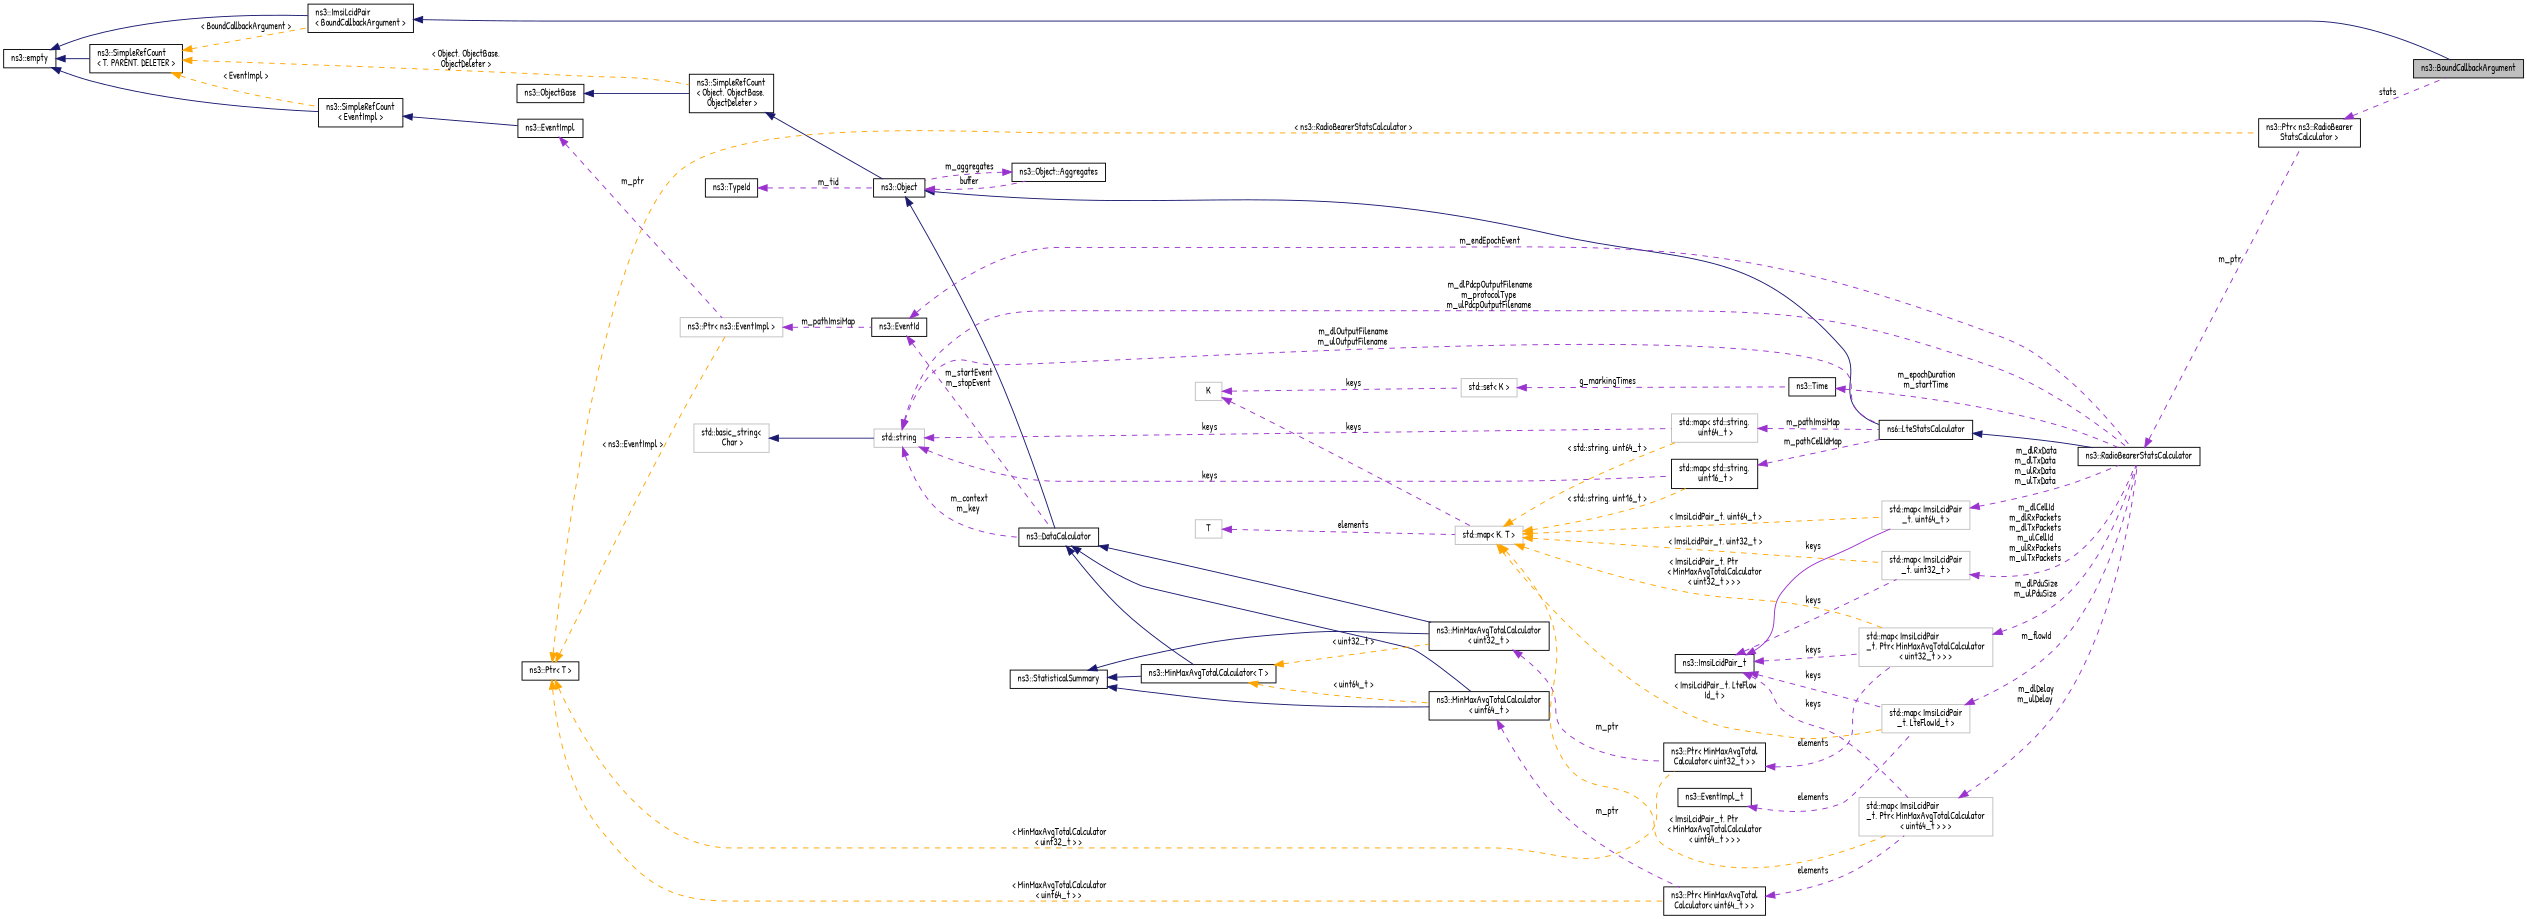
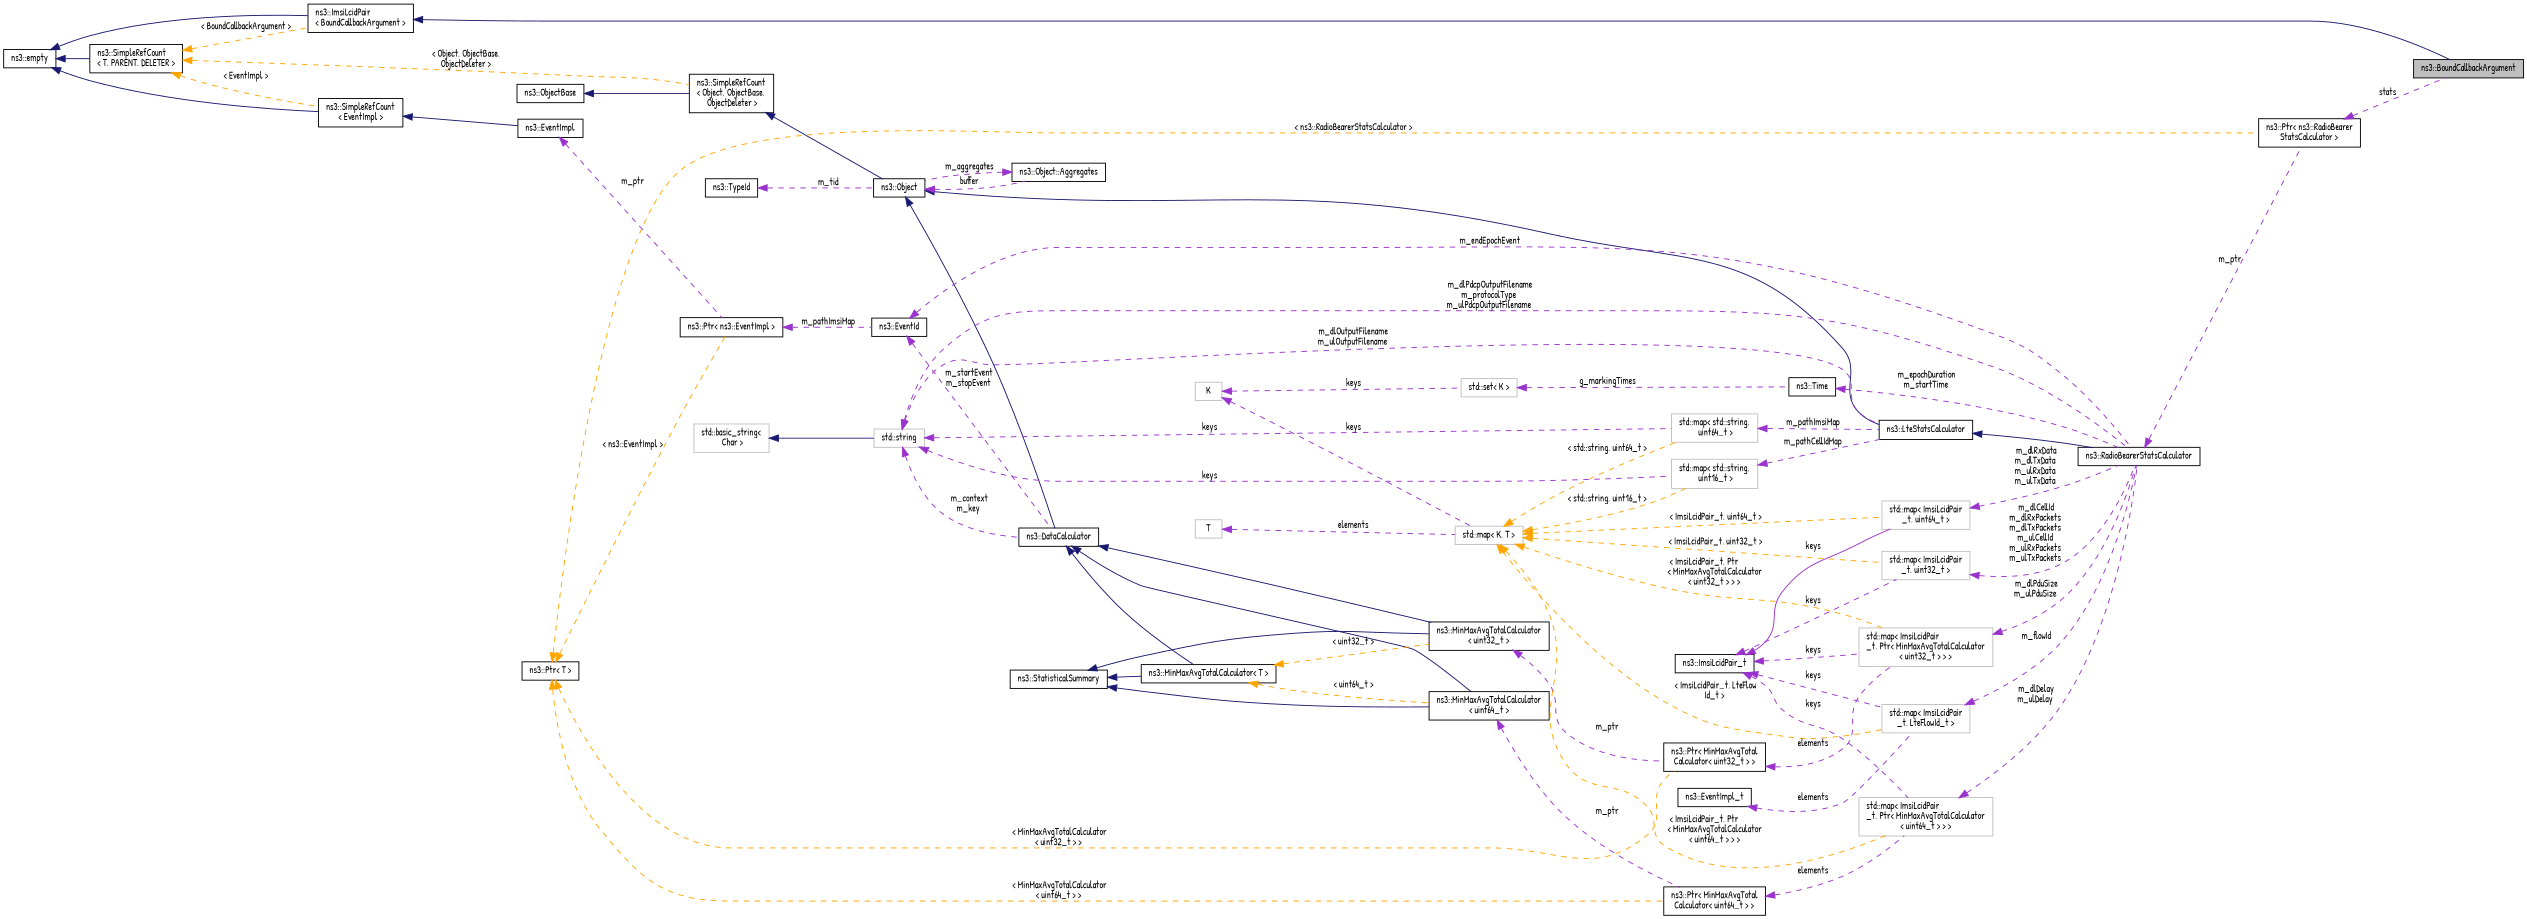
  digraph {
    fontname="Patrick Hand"
    rankdir=LR
    node [color=black fillcolor=white fontname="Patrick Hand" fontsize=10 shape=record style=filled]
    edge [color=darkorchid3 dir=back fontname="Patrick Hand" fontsize=10 labelfontname=Helvetica labelfontsize=10 style=dashed]
    n1 [fillcolor=grey75 fontcolor=black height=0.2 label="ns3::BoundCallbackArgument" width=0.4]
    n2 [height=0.2 label="ns3::ImsiLcidPair\l\< BoundCallbackArgument \>" width=0.4]
    n3 [height=0.2 label="ns3::empty" width=0.4]
    n4 [height=0.2 label="ns3::SimpleRefCount\l\< T, PARENT, DELETER \>" width=0.4]
    n5 [height=0.2 label="ns3::SimpleRefCount\l\< EventImpl \>" width=0.4]
    n6 [height=0.2 label="ns3::SimpleRefCount\l\< Object, ObjectBase,\l ObjectDeleter \>" width=0.4]
    n7 [height=0.2 label="ns3::EventImpl" width=0.4]
    n8 [height=0.2 label="ns3::Object" width=0.4]
    n9 [height=0.2 label="ns3::Ptr\< ns3::RadioBearer\lStatsCalculator \>" width=0.4]
    n10 [height=0.2 label="ns3::RadioBearerStatsCalculator" width=0.4]
-   n11 [height=0.2 label="ns6::LteStatsCalculator" width=0.4]
+   n11 [height=0.2 label="ns3::LteStatsCalculator" width=0.4]
    n12 [height=0.2 label="ns3::Object::Aggregates" width=0.4]
    n13 [height=0.2 label="ns3::DataCalculator" width=0.4]
    n14 [height=0.2 label="ns3::MinMaxAvgTotalCalculator\l\< uint64_t \>" width=0.4]
    n15 [height=0.2 label="ns3::MinMaxAvgTotalCalculator\< T \>" width=0.4]
    n16 [height=0.2 label="ns3::MinMaxAvgTotalCalculator\l\< uint32_t \>" width=0.4]
    n17 [height=0.2 label="ns3::ObjectBase" width=0.4]
    n18 [height=0.2 label="ns3::TypeId" width=0.4]
-   n19 [height=0.2 label="std::map\< std::string,\l uint16_t \>" width=0.4]
+   n19 [color=grey75 height=0.2 label="std::map\< std::string,\l uint16_t \>" width=0.4]
    n20 [color=grey75 height=0.2 label="std::string" width=0.4]
    n21 [color=grey75 height=0.2 label="std::map\< std::string,\l uint64_t \>" width=0.4]
    n22 [color=grey75 height=0.2 label="std::basic_string\<\l Char \>" width=0.4]
    n23 [color=grey75 height=0.2 label="std::map\< K, T \>" width=0.4]
    n24 [color=grey75 height=0.2 label="std::map\< ImsiLcidPair\l_t, Ptr\< MinMaxAvgTotalCalculator\l\< uint64_t \> \> \>" width=0.4]
    n25 [color=grey75 height=0.2 label="std::map\< ImsiLcidPair\l_t, LteFlowId_t \>" width=0.4]
    n26 [color=grey75 height=0.2 label="std::map\< ImsiLcidPair\l_t, uint32_t \>" width=0.4]
    n27 [color=grey75 height=0.2 label="std::map\< ImsiLcidPair\l_t, Ptr\< MinMaxAvgTotalCalculator\l\< uint32_t \> \> \>" width=0.4]
    n28 [color=grey75 height=0.2 label="std::map\< ImsiLcidPair\l_t, uint64_t \>" width=0.4]
    n29 [color=grey75 height=0.2 label=K width=0.4]
    n30 [color=grey75 height=0.2 label="std::set\< K \>" width=0.4]
    n31 [height=0.2 label="ns3::Time" width=0.4]
    n32 [color=grey75 height=0.2 label=T width=0.4]
    n33 [height=0.2 label="ns3::ImsiLcidPair_t" width=0.4]
    n34 [height=0.2 label="ns3::Ptr\< MinMaxAvgTotal\lCalculator\< uint64_t \> \>" width=0.4]
    n35 [height=0.2 label="ns3::Ptr\< MinMaxAvgTotal\lCalculator\< uint32_t \> \>" width=0.4]
    n36 [height=0.2 label="ns3::EventId" width=0.4]
-   n37 [color=grey75 height=0.2 label="ns3::Ptr\< ns3::EventImpl \>" width=0.4]
+   n37 [height=0.2 label="ns3::Ptr\< ns3::EventImpl \>" width=0.4]
    n38 [height=0.2 label="ns3::Ptr\< T \>" width=0.4]
    n39 [height=0.2 label="ns3::StatisticalSummary" width=0.4]
    n40 [height=0.2 label="ns3::EventImpl_t" width=0.4]
    n2 -> n1 [color=midnightblue style=solid]
    n3 -> n2 [color=midnightblue style=solid]
    n3 -> n4 [color=midnightblue style=solid]
    n3 -> n5 [color=midnightblue style=solid]
    n4 -> n2 [color=orange label=" \< BoundCallbackArgument \>"]
    n4 -> n5 [color=orange label=" \< EventImpl \>"]
    n4 -> n6 [color=orange label=" \< Object, ObjectBase,\l ObjectDeleter \>"]
    n5 -> n7 [color=midnightblue style=solid]
    n6 -> n8 [color=midnightblue style=solid]
    n7 -> n37 [label=" m_ptr"]
    n8 -> n11 [color=midnightblue style=solid]
    n8 -> n12 [label=" buffer"]
    n8 -> n13 [color=midnightblue style=solid]
    n9 -> n1 [label=" stats"]
    n10 -> n9 [label=" m_ptr"]
    n11 -> n10 [color=midnightblue style=solid]
    n12 -> n8 [label=" m_aggregates"]
    n13 -> n14 [color=midnightblue style=solid]
    n13 -> n15 [color=midnightblue style=solid]
    n13 -> n16 [color=midnightblue style=solid]
    n14 -> n34 [label=" m_ptr"]
    n15 -> n14 [color=orange label=" \< uint64_t \>"]
    n15 -> n16 [color=orange label=" \< uint32_t \>"]
    n16 -> n35 [label=" m_ptr"]
    n17 -> n6 [color=midnightblue style=solid]
    n18 -> n8 [label=" m_tid"]
    n19 -> n11 [label=" m_pathCellIdMap"]
    n20 -> n10 [label=" m_dlPdcpOutputFilename\nm_protocolType\nm_ulPdcpOutputFilename"]
    n20 -> n11 [label=" m_dlOutputFilename\nm_ulOutputFilename"]
    n20 -> n13 [label=" m_context\nm_key"]
    n20 -> n19 [label=" keys"]
    n20 -> n21 [label=" keys"]
    n21 -> n11 [label=" m_pathImsiMap"]
    n22 -> n20 [color=midnightblue style=solid]
    n23 -> n19 [color=orange label=" \< std::string, uint16_t \>"]
    n23 -> n21 [color=orange label=" \< std::string, uint64_t \>"]
    n23 -> n24 [color=orange label=" \< ImsiLcidPair_t, Ptr\l\< MinMaxAvgTotalCalculator\l\< uint64_t \> \> \>"]
    n23 -> n25 [color=orange label=" \< ImsiLcidPair_t, LteFlow\lId_t \>"]
    n23 -> n26 [color=orange label=" \< ImsiLcidPair_t, uint32_t \>"]
    n23 -> n27 [color=orange label=" \< ImsiLcidPair_t, Ptr\l\< MinMaxAvgTotalCalculator\l\< uint32_t \> \> \>"]
    n23 -> n28 [color=orange label=" \< ImsiLcidPair_t, uint64_t \>"]
    n24 -> n10 [label=" m_dlDelay\nm_ulDelay"]
    n25 -> n10 [label=" m_flowId"]
    n26 -> n10 [label=" m_dlCellId\nm_dlRxPackets\nm_dlTxPackets\nm_ulCellId\nm_ulRxPackets\nm_ulTxPackets"]
    n27 -> n10 [label=" m_dlPduSize\nm_ulPduSize"]
    n28 -> n10 [label=" m_dlRxData\nm_dlTxData\nm_ulRxData\nm_ulTxData"]
    n29 -> n23 [label=" keys"]
    n29 -> n30 [label=" keys"]
    n30 -> n31 [label=" g_markingTimes"]
    n31 -> n10 [label=" m_epochDuration\nm_startTime"]
    n32 -> n23 [label=" elements"]
    n33 -> n24 [label=" keys"]
    n33 -> n25 [label=" keys"]
    n33 -> n26 [label=" keys"]
    n33 -> n27 [label=" keys"]
    n33 -> n28 [label=" keys" style=solid]
    n34 -> n24 [label=" elements"]
    n35 -> n27 [label=" elements"]
    n36 -> n10 [label=" m_endEpochEvent"]
    n36 -> n13 [label=" m_startEvent\nm_stopEvent"]
    n37 -> n36 [label=" m_pathImsiMap"]
    n38 -> n9 [color=orange label=" \< ns3::RadioBearerStatsCalculator \>"]
    n38 -> n34 [color=orange label=" \< MinMaxAvgTotalCalculator\l\< uint64_t \> \>"]
    n38 -> n35 [color=orange label=" \< MinMaxAvgTotalCalculator\l\< uint32_t \> \>"]
    n38 -> n37 [color=orange label=" \< ns3::EventImpl \>"]
    n39 -> n14 [color=midnightblue style=solid]
    n39 -> n15 [color=midnightblue style=solid]
    n39 -> n16 [color=midnightblue style=solid]
    n40 -> n25 [label=" elements"]
  }
